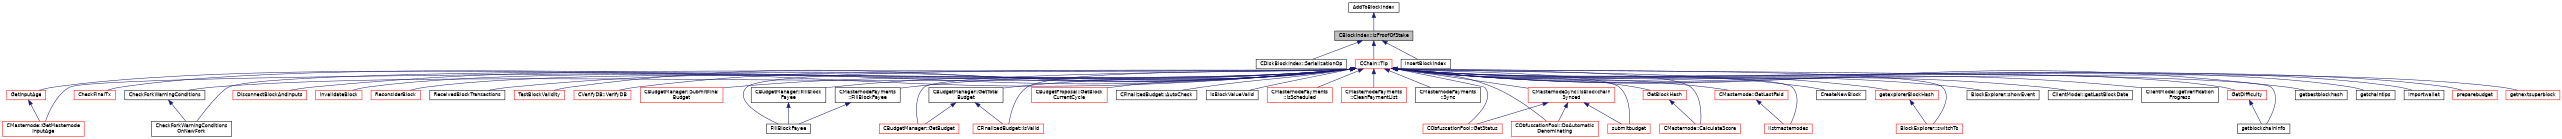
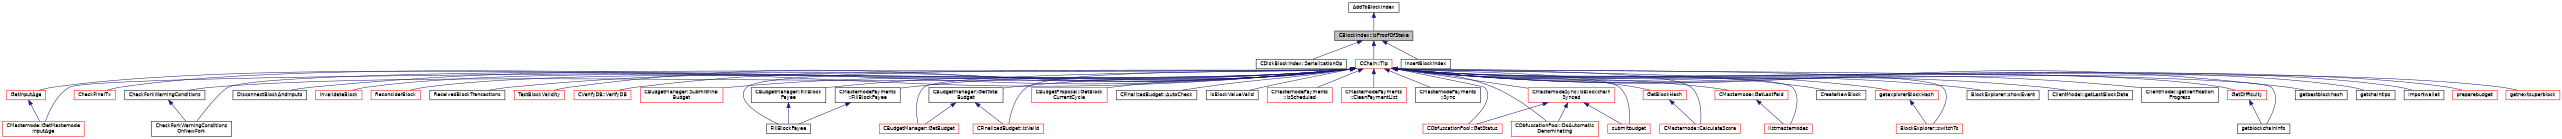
  digraph {
    rankdir=TB
    node [color=red fillcolor=white fontname=Helvetica fontsize=10 shape=record style=filled]
    edge [color=midnightblue dir=back fontname=Helvetica fontsize=10 labelfontname=Helvetica labelfontsize=10 style=solid]
    n1 [color=black fillcolor=grey75 fontcolor=black height=0.2 label="CBlockIndex::IsProofOfStake" width=0.4]
    n2 [color=black height=0.2 label="CDiskBlockIndex::SerializationOp" width=0.4]
    n3 [height=0.2 label="CChain::Tip" width=0.4]
    n4 [color=black height=0.2 label=InsertBlockIndex width=0.4]
    n5 [height=0.2 label=GetInputAge width=0.4]
    n6 [height=0.2 label="CMasternode::GetMasternode\lInputAge" width=0.4]
    n7 [height=0.2 label=CheckFinalTx width=0.4]
    n8 [color=black height=0.2 label=CheckForkWarningConditions width=0.4]
    n9 [color=black height=0.2 label="CheckForkWarningConditions\lOnNewFork" width=0.4]
-   n10 [height=0.2 label=DisconnectBlockAndInputs width=0.4]
+   n10 [color=black height=0.2 label=DisconnectBlockAndInputs width=0.4]
    n11 [height=0.2 label=InvalidateBlock width=0.4]
    n12 [height=0.2 label=ReconsiderBlock width=0.4]
    n13 [color=black height=0.2 label=ReceivedBlockTransactions width=0.4]
    n14 [height=0.2 label=TestBlockValidity width=0.4]
    n15 [height=0.2 label="CVerifyDB::VerifyDB" width=0.4]
    n16 [height=0.2 label="CBudgetManager::SubmitFinal\lBudget" width=0.4]
    n17 [color=black height=0.2 label="CBudgetManager::FillBlock\lPayee" width=0.4]
    n18 [color=black height=0.2 label=FillBlockPayee width=0.4]
    n19 [height=0.2 label="CBudgetManager::GetBudget" width=0.4]
    n20 [color=black height=0.2 label="CBudgetManager::GetTotal\lBudget" width=0.4]
    n21 [height=0.2 label="CFinalizedBudget::IsValid" width=0.4]
    n22 [height=0.2 label="CBudgetProposal::GetBlock\lCurrentCycle" width=0.4]
    n23 [color=black height=0.2 label="CFinalizedBudget::AutoCheck" width=0.4]
    n24 [color=black height=0.2 label=IsBlockValueValid width=0.4]
    n25 [color=black height=0.2 label="CMasternodePayments\l::FillBlockPayee" width=0.4]
    n26 [height=0.2 label="CMasternodePayments\l::IsScheduled" width=0.4]
    n27 [height=0.2 label="CMasternodePayments\l::CleanPaymentList" width=0.4]
    n28 [color=black height=0.2 label="CMasternodePayments\l::Sync" width=0.4]
    n29 [height=0.2 label="CMasternodeSync::IsBlockchain\lSynced" width=0.4]
    n30 [height=0.2 label="CObfuscationPool::GetStatus" width=0.4]
    n31 [height=0.2 label="CObfuscationPool::DoAutomatic\lDenominating" width=0.4]
    n32 [height=0.2 label=submitbudget width=0.4]
    n33 [height=0.2 label=GetBlockHash width=0.4]
    n34 [height=0.2 label="CMasternode::CalculateScore" width=0.4]
    n35 [height=0.2 label="CMasternode::GetLastPaid" width=0.4]
    n36 [height=0.2 label=listmasternodes width=0.4]
    n37 [color=black height=0.2 label=CreateNewBlock width=0.4]
    n38 [height=0.2 label=getexplorerBlockHash width=0.4]
    n39 [height=0.2 label="BlockExplorer::switchTo" width=0.4]
    n40 [color=black height=0.2 label="BlockExplorer::showEvent" width=0.4]
    n41 [color=black height=0.2 label="ClientModel::getLastBlockDate" width=0.4]
    n42 [color=black height=0.2 label="ClientModel::getVerification\lProgress" width=0.4]
    n43 [height=0.2 label=GetDifficulty width=0.4]
    n44 [color=black height=0.2 label=getblockchaininfo width=0.4]
    n45 [color=black height=0.2 label=getbestblockhash width=0.4]
    n46 [color=black height=0.2 label=getchaintips width=0.4]
    n47 [color=black height=0.2 label=importwallet width=0.4]
    n48 [height=0.2 label=preparebudget width=0.4]
    n49 [height=0.2 label=getnextsuperblock width=0.4]
    n50 [color=black height=0.2 label=AddToBlockIndex width=0.4]
    n1 -> n2
    n1 -> n3
    n1 -> n4
    n3 -> n5
    n3 -> n6
    n3 -> n7
    n3 -> n8
    n3 -> n9
    n3 -> n10
    n3 -> n11
    n3 -> n12
    n3 -> n13
    n3 -> n14
    n3 -> n15
    n3 -> n16
    n3 -> n17
    n3 -> n18
    n3 -> n19
    n3 -> n20
    n3 -> n21
    n3 -> n22
    n3 -> n23
    n3 -> n24
    n3 -> n25
    n3 -> n26
    n3 -> n27
    n3 -> n28
    n3 -> n29
    n3 -> n30
    n3 -> n31
    n3 -> n32
    n3 -> n33
    n3 -> n34
    n3 -> n35
    n3 -> n36
    n3 -> n37
    n3 -> n38
    n3 -> n39
    n3 -> n40
    n3 -> n41
    n3 -> n42
    n3 -> n43
    n3 -> n44
    n3 -> n45
    n3 -> n46
    n3 -> n47
    n3 -> n48
    n3 -> n49
    n5 -> n6
    n8 -> n9
    n17 -> n18
    n20 -> n19
    n20 -> n21
    n25 -> n18
    n29 -> n30
    n29 -> n31
    n29 -> n32
    n33 -> n34
    n35 -> n36
    n38 -> n39
    n43 -> n44
    n50 -> n1
  }
